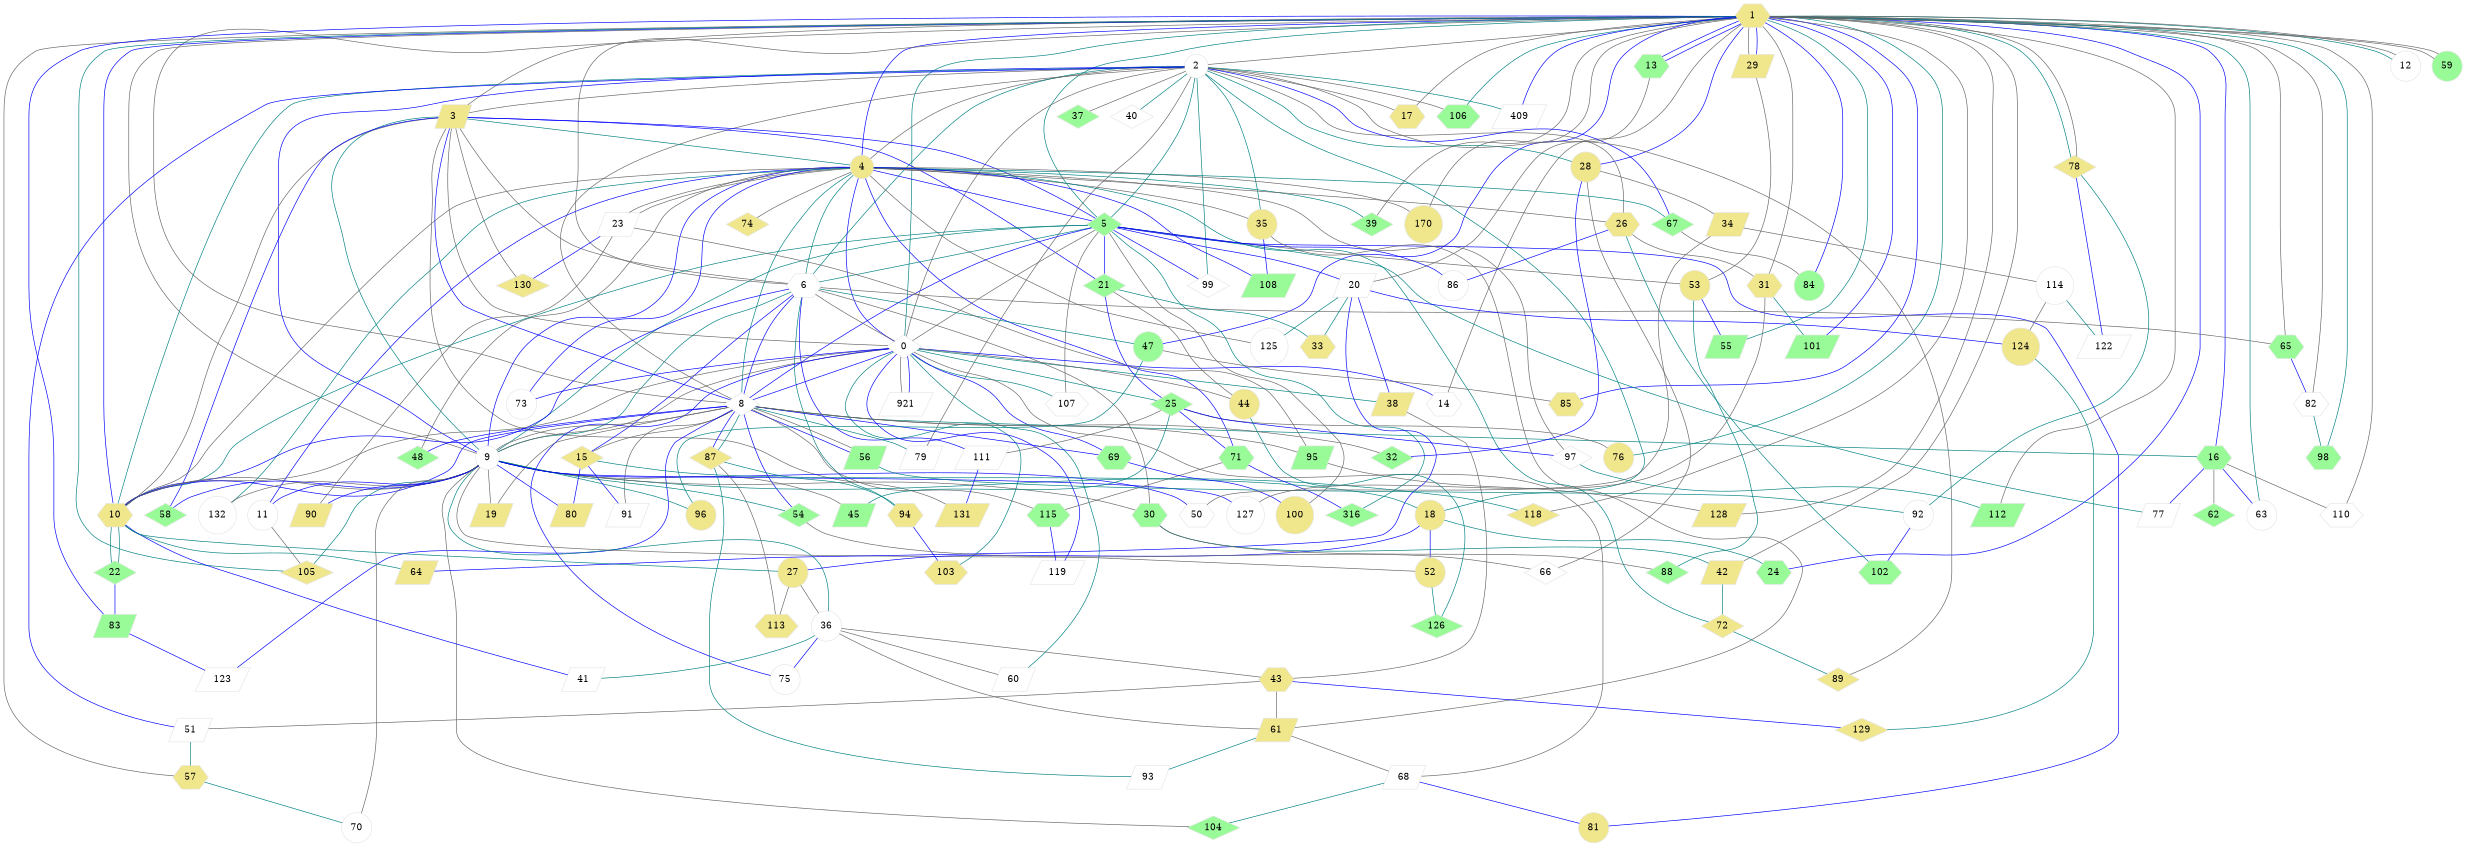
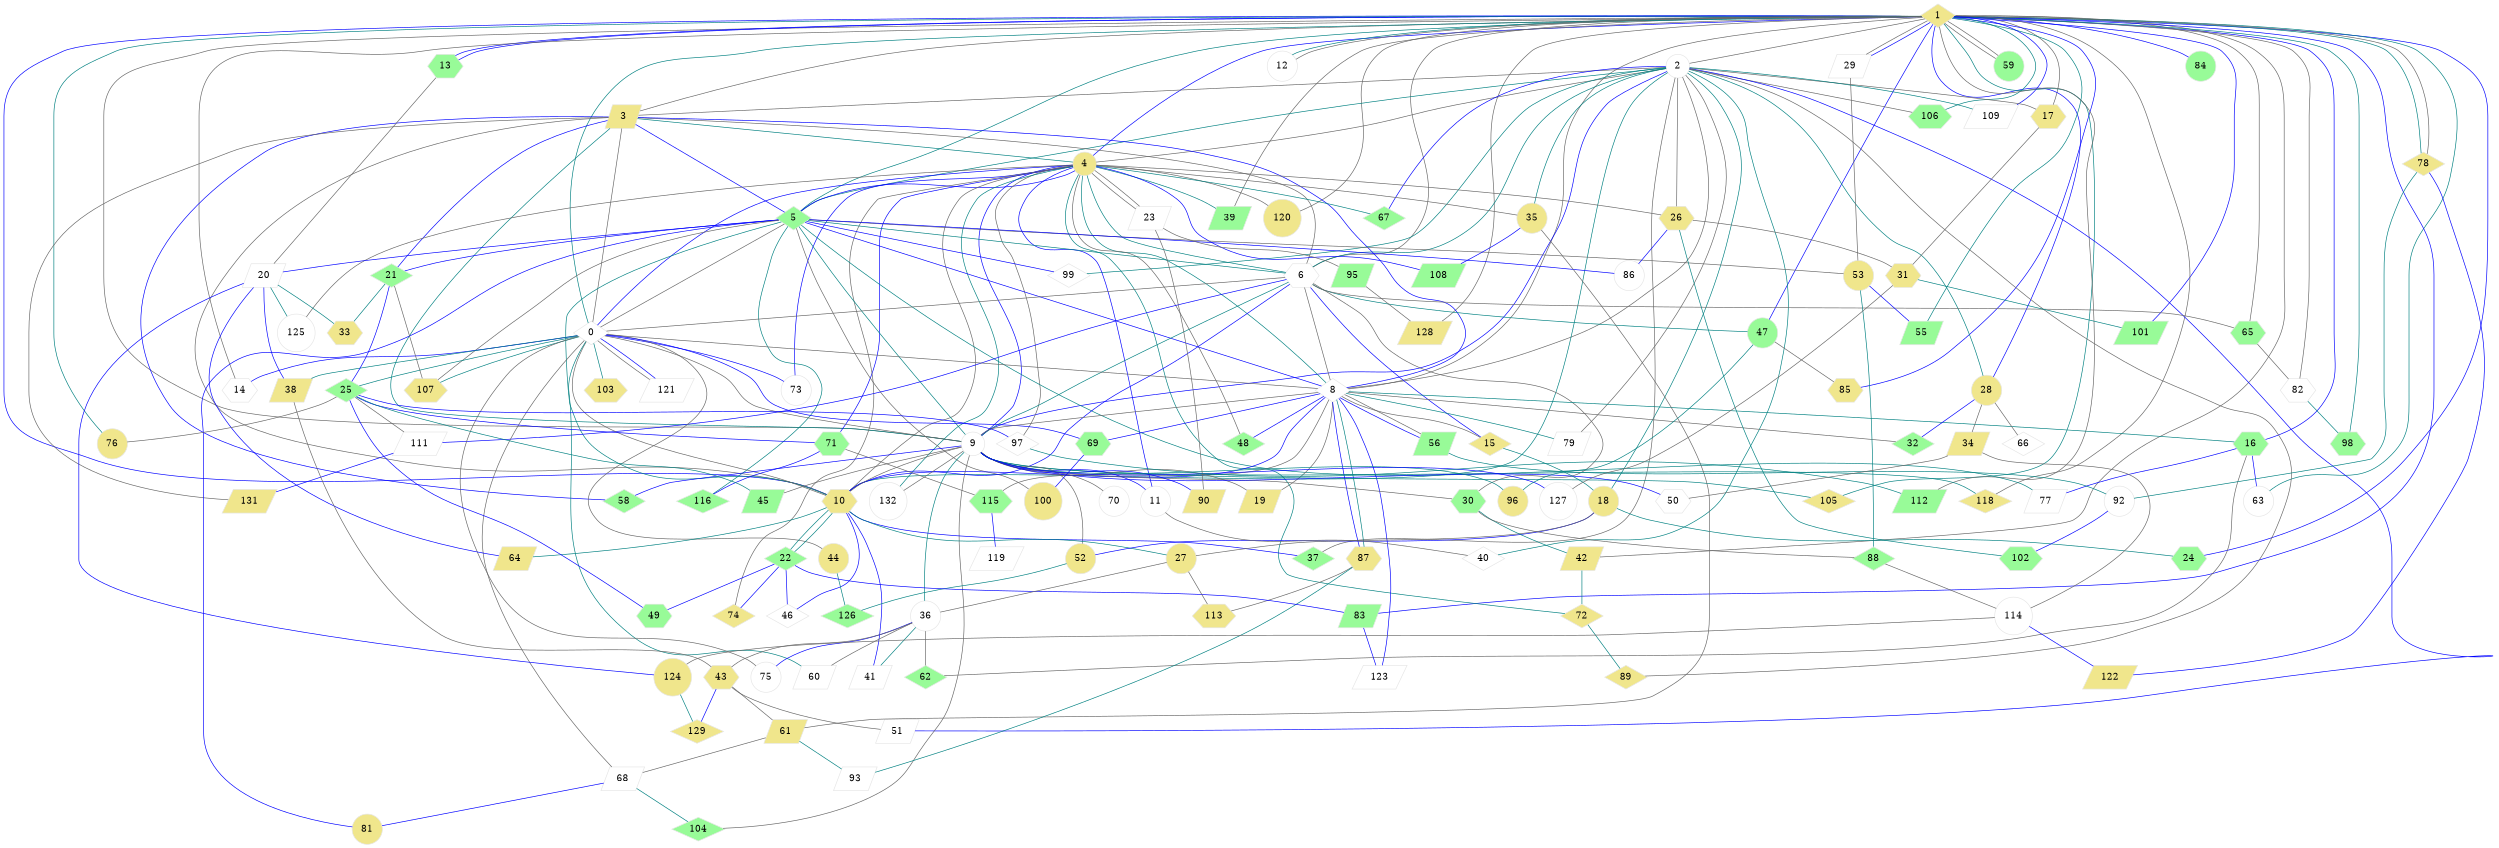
  graph {
    node [color=gray90 fillcolor=khaki shape=parallelogram style=filled]
    edge [color=gray40]
-   1 [shape=hexagon]
+   1 [shape=diamond]
    2 [fillcolor=white shape=circle]
    3
    4 [shape=circle]
    5 [fillcolor=palegreen shape=diamond]
    6 [fillcolor=white shape=hexagon]
    n7 [fillcolor=white label=0 shape=diamond]
    8 [fillcolor=white shape=diamond]
    9 [fillcolor=white shape=circle]
    10 [shape=hexagon]
    12 [fillcolor=white shape=circle]
    13 [fillcolor=palegreen shape=hexagon]
    14 [fillcolor=white shape=hexagon]
    16 [fillcolor=palegreen shape=hexagon]
    17 [shape=hexagon]
    24 [fillcolor=palegreen shape=hexagon]
    28 [shape=circle]
-   29
-   39 [fillcolor=palegreen shape=diamond]
+   29 [fillcolor=white]
+   39 [fillcolor=palegreen]
    42
    47 [fillcolor=palegreen shape=circle]
    55 [fillcolor=palegreen]
-   57 [shape=hexagon]
    59 [fillcolor=palegreen shape=circle]
    63 [fillcolor=white shape=circle]
    65 [fillcolor=palegreen shape=hexagon]
    76 [shape=circle]
    78 [shape=diamond]
    82 [fillcolor=white shape=hexagon]
    83 [fillcolor=palegreen]
    84 [fillcolor=palegreen shape=circle]
    85 [shape=hexagon]
    98 [fillcolor=palegreen shape=hexagon]
    101 [fillcolor=palegreen]
    105 [shape=diamond]
    106 [fillcolor=palegreen shape=hexagon]
-   109 [fillcolor=white label=409]
-   110 [fillcolor=white shape=hexagon]
+   109 [fillcolor=white]
    112 [fillcolor=palegreen]
    118 [shape=diamond]
-   120 [shape=circle label=170]
+   120 [shape=circle]
    128
    18 [shape=circle]
    26 [shape=hexagon]
    35 [shape=circle]
    37 [fillcolor=palegreen shape=diamond]
    40 [fillcolor=white shape=diamond]
    51 [fillcolor=white]
    67 [fillcolor=palegreen shape=diamond]
    79 [fillcolor=white]
    89 [shape=diamond]
    99 [fillcolor=white shape=diamond]
    21 [fillcolor=palegreen shape=diamond]
    58 [fillcolor=palegreen shape=diamond]
-   130 [shape=diamond]
    131
    11 [fillcolor=white shape=circle]
    23 [fillcolor=white]
    48 [fillcolor=palegreen shape=diamond]
    71 [fillcolor=palegreen shape=hexagon]
    72 [shape=diamond]
    73 [fillcolor=white shape=circle]
    74 [shape=diamond]
    97 [fillcolor=white shape=diamond]
    108 [fillcolor=palegreen]
    125 [fillcolor=white shape=circle]
    132 [fillcolor=white shape=circle]
    20 [fillcolor=white]
    53 [shape=circle]
    77 [fillcolor=white]
    81 [shape=circle]
    86 [fillcolor=white shape=circle]
    100 [shape=circle]
-   107 [fillcolor=white shape=hexagon]
-   116 [fillcolor=palegreen shape=diamond label=316]
+   107 [shape=hexagon]
+   116 [fillcolor=palegreen shape=diamond]
    15 [shape=diamond]
    30 [fillcolor=palegreen shape=hexagon]
-   94 [shape=hexagon]
    111 [fillcolor=white]
    25 [fillcolor=palegreen shape=diamond]
    38
    44 [shape=circle]
    60 [fillcolor=white]
    68 [fillcolor=white]
    69 [fillcolor=palegreen shape=hexagon]
    75 [fillcolor=white shape=circle]
    103 [shape=hexagon]
    119 [fillcolor=white]
-   121 [fillcolor=white label=921]
+   121 [fillcolor=white]
    19
    32 [fillcolor=palegreen shape=diamond]
-   54 [fillcolor=palegreen shape=diamond]
    56 [fillcolor=palegreen]
-   87 [shape=diamond]
-   91 [fillcolor=white]
+   87 [shape=hexagon]
    95 [fillcolor=palegreen]
    115 [fillcolor=palegreen shape=hexagon]
    123 [fillcolor=white]
    36 [fillcolor=white shape=circle]
    45 [fillcolor=palegreen]
    50 [fillcolor=white shape=hexagon]
    52 [shape=circle]
    70 [fillcolor=white shape=circle]
-   80
    90
    96 [shape=circle]
    104 [fillcolor=palegreen shape=diamond]
    127 [fillcolor=white shape=circle]
    22 [fillcolor=palegreen shape=diamond]
    27 [shape=circle]
    41 [fillcolor=white]
+   46 [fillcolor=white shape=diamond]
    64
    62 [fillcolor=palegreen shape=diamond]
    31 [shape=hexagon]
    34
    66 [fillcolor=white shape=diamond]
    92 [fillcolor=white shape=circle]
-   122 [fillcolor=white]
+   122
    102 [fillcolor=palegreen shape=hexagon]
    61
    33 [shape=hexagon]
    124 [shape=circle]
    88 [fillcolor=palegreen shape=diamond]
+   49 [fillcolor=palegreen shape=hexagon]
    43 [shape=hexagon]
    126 [fillcolor=palegreen shape=diamond]
    113 [shape=hexagon]
    93 [fillcolor=white]
    114 [fillcolor=white shape=circle]
    129 [shape=diamond]
    1 -- 2
    1 -- 3
    1 -- 4 [color=blue]
    1 -- 5 [color=teal]
    1 -- 6
    1 -- n7 [color=teal]
    1 -- 8
    1 -- 9
    1 -- 10 [color=blue]
    1 -- 12 [color=teal]
    1 -- 12
    1 -- 13 [color=blue]
    1 -- 13 [color=blue]
    1 -- 14
    1 -- 16 [color=blue]
    1 -- 17
    1 -- 24 [color=blue]
    1 -- 28 [color=blue]
    1 -- 29
    1 -- 29 [color=blue]
    1 -- 39
    1 -- 42
    1 -- 47 [color=blue]
    1 -- 55 [color=teal]
-   1 -- 57
    1 -- 59
    1 -- 59
    1 -- 63 [color=teal]
    1 -- 65
    1 -- 76 [color=teal]
    1 -- 78 [color=teal]
    1 -- 78
    1 -- 82
    1 -- 83 [color=blue]
    1 -- 84 [color=blue]
    1 -- 85 [color=blue]
    1 -- 98 [color=teal]
    1 -- 101 [color=blue]
    1 -- 105 [color=teal]
    1 -- 106 [color=teal]
    1 -- 109 [color=blue]
-   1 -- 110
    1 -- 112
    1 -- 118
    1 -- 120
    1 -- 128
    2 -- 3
    2 -- 4
    2 -- 5 [color=teal]
    2 -- 6 [color=teal]
-   2 -- n7
    2 -- 8
    2 -- 9 [color=blue]
    2 -- 10 [color=teal]
    2 -- 17
    2 -- 28 [color=teal]
    2 -- 106
    2 -- 109 [color=teal]
    2 -- 18 [color=teal]
    2 -- 26
    2 -- 35 [color=teal]
    2 -- 37
    2 -- 40 [color=teal]
    2 -- 51 [color=blue]
    2 -- 67 [color=blue]
    2 -- 79
    2 -- 89
    2 -- 99 [color=teal]
    3 -- 4 [color=teal]
    3 -- 5 [color=blue]
    3 -- 6
    3 -- n7
    3 -- 8 [color=blue]
    3 -- 9 [color=teal]
    3 -- 10
    3 -- 21 [color=blue]
    3 -- 58 [color=blue]
-   3 -- 130
    3 -- 131
    4 -- 5 [color=blue]
    4 -- 6 [color=teal]
    4 -- n7 [color=blue]
    4 -- 8 [color=teal]
    4 -- 9 [color=blue]
    4 -- 10
    4 -- 39 [color=teal]
    4 -- 120
    4 -- 26
    4 -- 35
    4 -- 67 [color=teal]
    4 -- 11 [color=blue]
    4 -- 23
    4 -- 23
    4 -- 48
    4 -- 71 [color=blue]
    4 -- 72 [color=teal]
    4 -- 73 [color=blue]
    4 -- 74
    4 -- 97
    4 -- 108 [color=blue]
    4 -- 125
    4 -- 132 [color=teal]
    5 -- 6 [color=teal]
    5 -- n7
    5 -- 8 [color=blue]
    5 -- 9 [color=teal]
    5 -- 10 [color=teal]
    5 -- 99 [color=blue]
    5 -- 21 [color=blue]
    5 -- 20 [color=blue]
    5 -- 53
    5 -- 77 [color=teal]
    5 -- 81 [color=blue]
    5 -- 86 [color=blue]
    5 -- 100
    5 -- 107
    5 -- 116 [color=teal]
    6 -- n7
-   6 -- 8 [color=blue]
+   6 -- 8
    6 -- 9 [color=teal]
    6 -- 10 [color=blue]
    6 -- 47 [color=teal]
    6 -- 65
    6 -- 15 [color=blue]
    6 -- 30
-   6 -- 94 [color=teal]
    6 -- 111 [color=blue]
-   n7 -- 8 [color=blue]
+   n7 -- 8
    n7 -- 9
    n7 -- 10
    n7 -- 14 [color=blue]
    n7 -- 73 [color=blue]
    n7 -- 107 [color=teal]
    n7 -- 25 [color=teal]
    n7 -- 38 [color=teal]
    n7 -- 44
    n7 -- 60 [color=teal]
    n7 -- 68
    n7 -- 69 [color=blue]
-   n7 -- 75 [color=blue]
+   n7 -- 75
    n7 -- 103 [color=teal]
-   n7 -- 119 [color=blue]
    n7 -- 121
    n7 -- 121 [color=blue]
    8 -- 9
    8 -- 10 [color=blue]
    8 -- 16 [color=teal]
    8 -- 79 [color=teal]
    8 -- 48 [color=blue]
    8 -- 15
    8 -- 69 [color=blue]
    8 -- 19
    8 -- 32
-   8 -- 54 [color=blue]
    8 -- 56 [color=blue]
    8 -- 56
    8 -- 87 [color=blue]
    8 -- 87 [color=teal]
-   8 -- 91
-   8 -- 95
    8 -- 115
    8 -- 123 [color=blue]
    9 -- 10
    9 -- 105 [color=teal]
    9 -- 118 [color=teal]
    9 -- 58 [color=blue]
    9 -- 11 [color=blue]
    9 -- 132
    9 -- 30
    9 -- 19
-   9 -- 54 [color=teal]
    9 -- 36 [color=teal]
    9 -- 45
    9 -- 50 [color=blue]
    9 -- 52
    9 -- 70
-   9 -- 80 [color=blue]
    9 -- 90 [color=blue]
    9 -- 96 [color=teal]
    9 -- 104
    9 -- 127 [color=blue]
+   10 -- 37 [color=blue]
    10 -- 22 [color=teal]
    10 -- 22 [color=teal]
    10 -- 27 [color=teal]
    10 -- 41 [color=blue]
+   10 -- 46 [color=blue]
    10 -- 64 [color=teal]
    13 -- 20
    16 -- 63 [color=blue]
-   16 -- 110
    16 -- 77 [color=blue]
    16 -- 62
-   1 -- 31
+   17 -- 31
    28 -- 32 [color=blue]
    28 -- 34
    28 -- 66
    29 -- 53
    42 -- 72 [color=teal]
    47 -- 85
    47 -- 96 [color=teal]
-   57 -- 70 [color=teal]
-   65 -- 82 [color=blue]
+   65 -- 82
    78 -- 92 [color=teal]
    78 -- 122 [color=blue]
    82 -- 98 [color=teal]
    83 -- 123 [color=blue]
    18 -- 24 [color=teal]
    18 -- 52 [color=blue]
-   18 -- 27 [color=blue]
+   18 -- 27
    26 -- 86 [color=blue]
    26 -- 31
    26 -- 102 [color=teal]
    35 -- 108 [color=blue]
    35 -- 61
-   51 -- 57 [color=teal]
-   67 -- 84
    21 -- 25 [color=blue]
-   21 -- 44
+   21 -- 107
    21 -- 33 [color=teal]
-   11 -- 105
-   23 -- 130 [color=blue]
+   11 -- 40
    23 -- 95
    23 -- 90
    71 -- 116 [color=blue]
    71 -- 115
    72 -- 89 [color=teal]
    97 -- 112 [color=teal]
    20 -- 125 [color=teal]
    20 -- 38 [color=blue]
    20 -- 64 [color=blue]
    20 -- 33 [color=teal]
    20 -- 124 [color=blue]
    53 -- 55 [color=blue]
    53 -- 88 [color=teal]
    15 -- 18 [color=teal]
-   15 -- 91 [color=blue]
-   15 -- 80 [color=blue]
    30 -- 42 [color=teal]
    30 -- 88
-   94 -- 103 [color=blue]
    111 -- 131 [color=blue]
    25 -- 76
    25 -- 71 [color=blue]
    25 -- 97 [color=blue]
    25 -- 111
    25 -- 45 [color=teal]
+   25 -- 49 [color=blue]
    38 -- 43
    44 -- 126 [color=teal]
    68 -- 81 [color=blue]
    68 -- 104 [color=teal]
    69 -- 100 [color=blue]
-   54 -- 66
    56 -- 92 [color=teal]
-   87 -- 94 [color=teal]
    87 -- 113
    87 -- 93 [color=teal]
    95 -- 128
    115 -- 119 [color=blue]
    36 -- 60
    36 -- 75 [color=blue]
    36 -- 41 [color=teal]
-   36 -- 61
+   36 -- 62
    36 -- 43
    52 -- 126 [color=teal]
    22 -- 83 [color=blue]
+   22 -- 74 [color=blue]
+   22 -- 46 [color=blue]
+   22 -- 49 [color=blue]
    27 -- 36
    27 -- 113
    31 -- 101 [color=teal]
    31 -- 127
    34 -- 50
    34 -- 114
    92 -- 102 [color=blue]
    61 -- 68
    61 -- 93 [color=teal]
    124 -- 129 [color=teal]
+   88 -- 114
    43 -- 51
    43 -- 61
    43 -- 129 [color=blue]
-   114 -- 122 [color=teal]
+   114 -- 122 [color=blue]
    114 -- 124
  }
